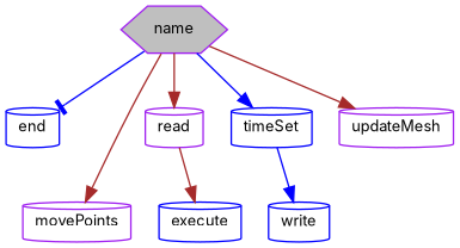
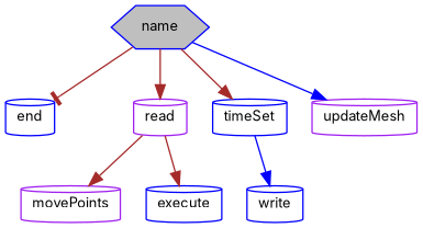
  digraph {
    fontname=Inter
    rankdir=TB
    node [color=purple fontname=Inter fontsize=10 shape=cylinder]
    edge [arrowhead=normal color=brown fontname=Inter fontsize=10 labelfontname=FreeSans labelfontsize=10 style=solid]
-   n1 [fillcolor=grey75 fontcolor=black height=0.2 label=name shape=hexagon style=filled width=0.4]
+   n1 [color=blue fillcolor=grey75 fontcolor=black height=0.2 label=name shape=hexagon style=filled width=0.4]
    n2 [color=blue height=0.2 label=end width=0.4]
    n3 [height=0.2 label=movePoints width=0.4]
    n4 [height=0.2 label=read width=0.4]
    n5 [color=blue height=0.2 label=timeSet width=0.4]
    n6 [height=0.2 label=updateMesh width=0.4]
    n7 [color=blue height=0.2 label=execute width=0.4]
    n8 [color=blue height=0.2 label=write width=0.4]
-   n1 -> n2 [arrowhead=tee color=blue]
-   n1 -> n3
+   n1 -> n2 [arrowhead=tee]
+   n4 -> n3
    n1 -> n4
-   n1 -> n5 [color=blue]
-   n1 -> n6
+   n1 -> n5
+   n1 -> n6 [color=blue]
    n4 -> n7
    n5 -> n8 [color=blue]
  }
